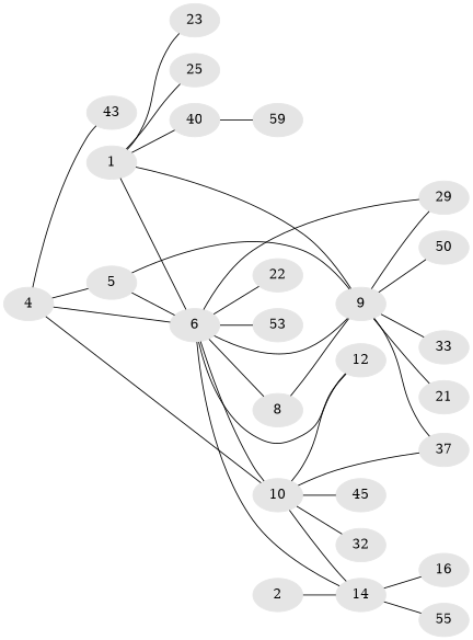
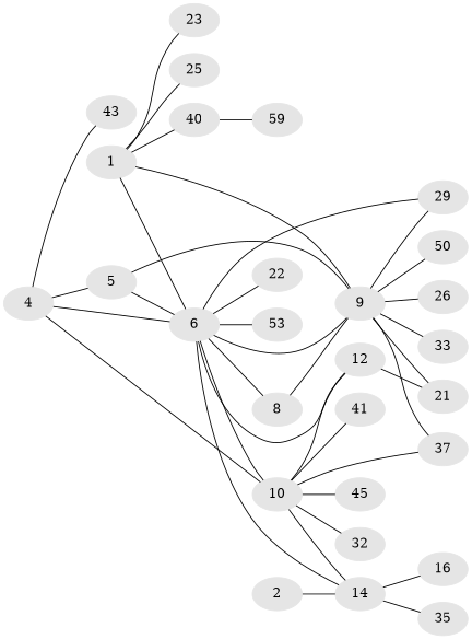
  graph {
    rankdir=LR
    node [color=gray90 style=filled]
    1 [super="+3+48"]
    6 [super="+7"]
    9 [super="+31"]
    23
    25
    40
    2 [super="+28+54"]
    14 [super="+15+57+47"]
    12
    10 [super="+13"]
    8
    22
    29
    53
    n15 [label=37]
    21 [super="+34"]
+   26
    33
    50
    59
    16 [super="+18"]
-   35 [label=55]
+   35
    4 [super="+19"]
    5 [super="+20+27+55+42"]
    43
    32
+   41 [super="+60+51"]
    45 [super="+52+61"]
    1 -- 6 [weight=2]
    1 -- 9
    1 -- 23
    1 -- 25
    1 -- 40
    6 -- 9
    6 -- 14
    6 -- 12
    6 -- 10
    6 -- 8
    6 -- 22
    6 -- 29
    6 -- 53
    9 -- 29
    9 -- n15
    9 -- 21
+   9 -- 26
    9 -- 33
    9 -- 50
    40 -- 59
    2 -- 14
    14 -- 16
    14 -- 35
+   12 -- 21
    10 -- 14 [weight=2]
    10 -- 12
    10 -- n15
    10 -- 32
+   10 -- 41
    10 -- 45
    8 -- 9
    4 -- 6
    4 -- 10
    4 -- 5
    4 -- 43
    5 -- 6
    5 -- 9
  }
